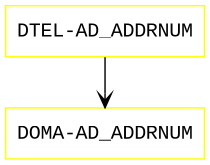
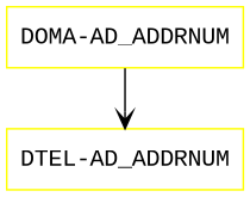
  digraph {
    fontname="Liberation Mono"
    node [color=yellow shape=box fontname="Liberation Mono"]
    "DTEL-AD_ADDRNUM"
    "DOMA-AD_ADDRNUM"
-   "DTEL-AD_ADDRNUM" -> "DOMA-AD_ADDRNUM" [arrowhead=vee fontname="Liberation Mono"]
+   "DOMA-AD_ADDRNUM" -> "DTEL-AD_ADDRNUM" [arrowhead=vee fontname="Liberation Mono"]
  }
